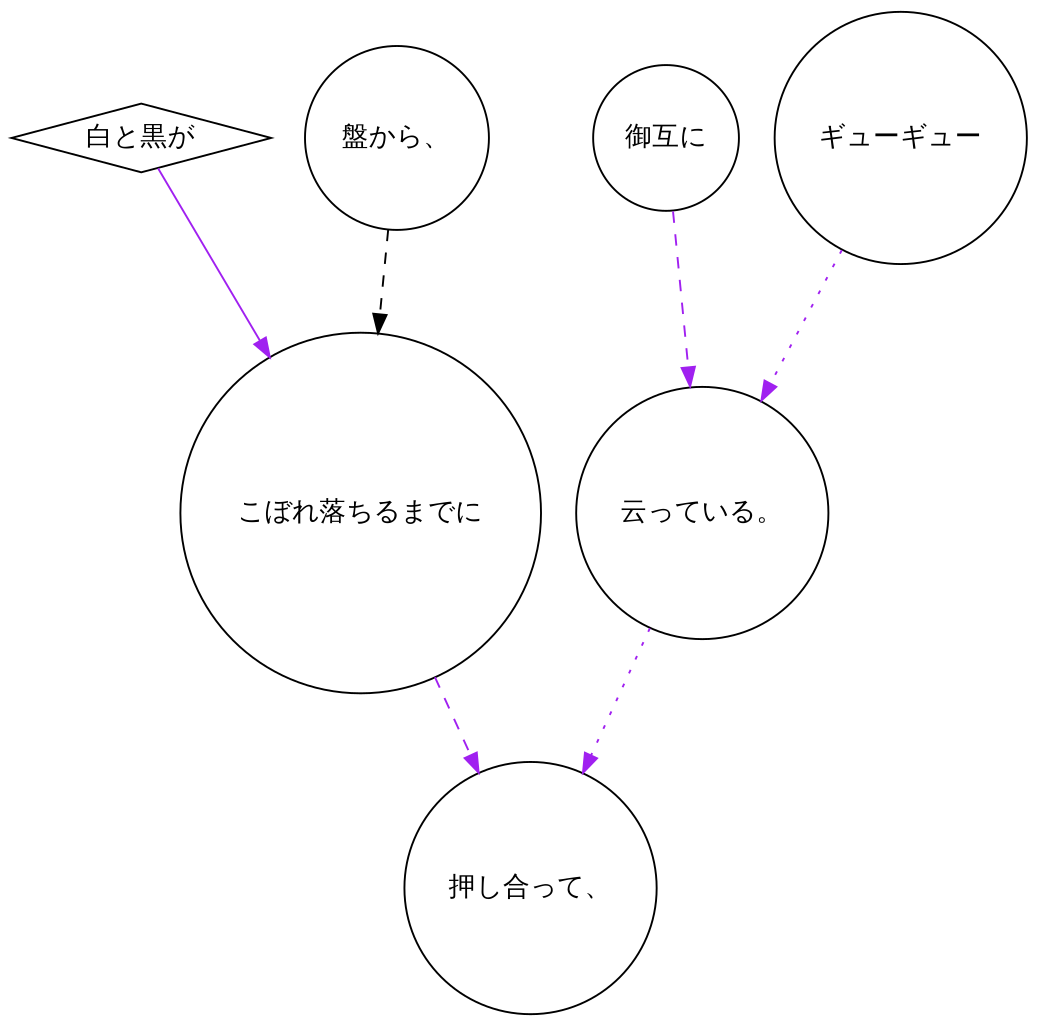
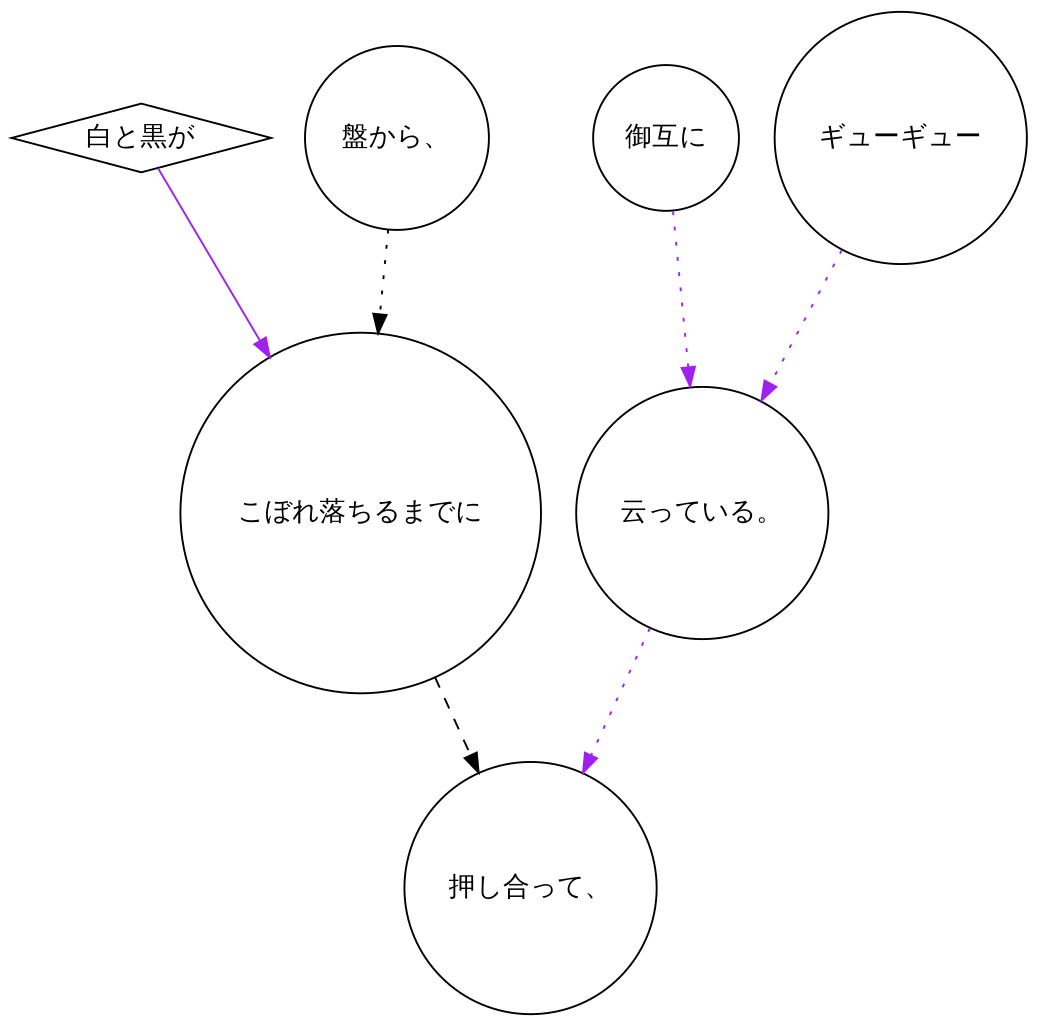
  digraph {
    node [shape=circle]
    edge [color=purple style=dotted]
    n1 [label="白と黒が" shape=diamond]
    n2 [label="こぼれ落ちるまでに"]
    n3 [label="押し合って、"]
    n4 [label="盤から、"]
    n5 [label="云っている。"]
    n6 [label="御互に"]
    n7 [label="ギューギュー"]
    n1 -> n2 [style=solid]
-   n2 -> n3 [style=dashed]
-   n4 -> n2 [color=black style=dashed]
+   n2 -> n3 [color=black style=dashed]
+   n4 -> n2 [color=black]
    n5 -> n3
-   n6 -> n5 [style=dashed]
+   n6 -> n5
    n7 -> n5
  }
